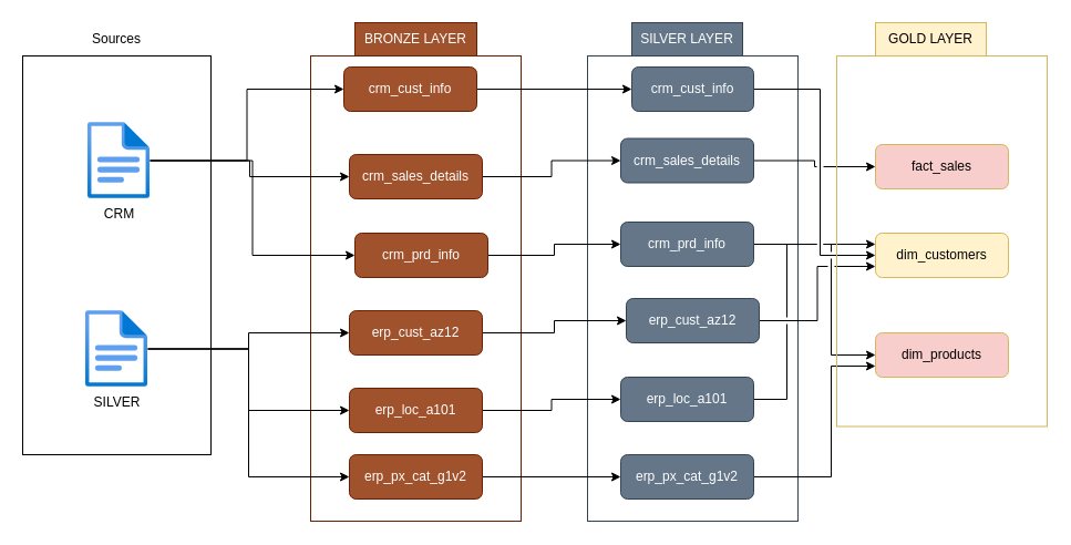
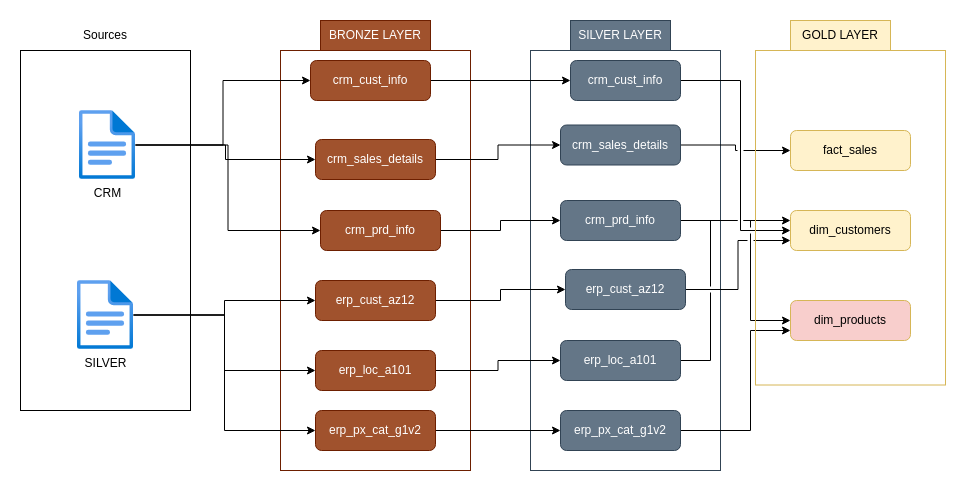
  <mxCell id="0" />
  <mxCell id="1" parent="0" />
  <mxCell id="2" value="" style="rounded=0;whiteSpace=wrap;html=1;" parent="1" vertex="1"><mxGeometry x="20" y="50" width="170" height="360" as="geometry" /></mxCell>
  <mxCell id="3" value="" style="rounded=0;whiteSpace=wrap;html=1;fillColor=none;fontColor=#ffffff;strokeColor=#6D1F00;" parent="1" vertex="1"><mxGeometry x="280" y="50" width="190" height="420" as="geometry" /></mxCell>
  <mxCell id="4" value="" style="rounded=0;whiteSpace=wrap;html=1;fillColor=none;fontColor=#ffffff;strokeColor=#314354;" parent="1" vertex="1"><mxGeometry x="530" y="50" width="190" height="420" as="geometry" /></mxCell>
  <mxCell id="5" value="Sources" style="text;html=1;whiteSpace=wrap;strokeColor=none;fillColor=none;align=center;verticalAlign=middle;rounded=0;" parent="1" vertex="1"><mxGeometry x="75" y="20" width="60" height="30" as="geometry" /></mxCell>
  <mxCell id="6" value="BRONZE LAYER" style="text;html=1;whiteSpace=wrap;strokeColor=#6D1F00;fillColor=#a0522d;align=center;verticalAlign=middle;rounded=0;fontColor=#ffffff;" parent="1" vertex="1"><mxGeometry x="320" y="20" width="110" height="30" as="geometry" /></mxCell>
  <mxCell id="7" value="SILVER LAYER" style="text;html=1;whiteSpace=wrap;strokeColor=#314354;fillColor=#647687;align=center;verticalAlign=middle;rounded=0;fontColor=#ffffff;" parent="1" vertex="1"><mxGeometry x="570" y="20" width="100" height="30" as="geometry" /></mxCell>
  <mxCell id="8" style="edgeStyle=orthogonalEdgeStyle;rounded=0;orthogonalLoop=1;jettySize=auto;html=1;entryX=0;entryY=0.5;entryDx=0;entryDy=0;" parent="1" source="11" target="17" edge="1"><mxGeometry relative="1" as="geometry" /></mxCell>
  <mxCell id="9" style="edgeStyle=orthogonalEdgeStyle;rounded=0;orthogonalLoop=1;jettySize=auto;html=1;entryX=0;entryY=0.5;entryDx=0;entryDy=0;" parent="1" source="11" target="19" edge="1"><mxGeometry relative="1" as="geometry" /></mxCell>
  <mxCell id="10" style="edgeStyle=orthogonalEdgeStyle;rounded=0;orthogonalLoop=1;jettySize=auto;html=1;entryX=0;entryY=0.5;entryDx=0;entryDy=0;" parent="1" source="11" target="21" edge="1"><mxGeometry relative="1" as="geometry" /></mxCell>
  <mxCell id="11" value="CRM" style="image;aspect=fixed;html=1;points=[];align=center;fontSize=12;image=img/lib/azure2/general/File.svg;" parent="1" vertex="1"><mxGeometry x="79" y="110" width="56.0" height="69" as="geometry" /></mxCell>
  <mxCell id="12" style="edgeStyle=orthogonalEdgeStyle;rounded=0;orthogonalLoop=1;jettySize=auto;html=1;entryX=0;entryY=0.5;entryDx=0;entryDy=0;" parent="1" source="15" target="23" edge="1"><mxGeometry relative="1" as="geometry" /></mxCell>
  <mxCell id="13" style="edgeStyle=orthogonalEdgeStyle;rounded=0;orthogonalLoop=1;jettySize=auto;html=1;entryX=0;entryY=0.5;entryDx=0;entryDy=0;" parent="1" source="15" target="25" edge="1"><mxGeometry relative="1" as="geometry" /></mxCell>
  <mxCell id="14" style="edgeStyle=orthogonalEdgeStyle;rounded=0;orthogonalLoop=1;jettySize=auto;html=1;entryX=0;entryY=0.5;entryDx=0;entryDy=0;" parent="1" source="15" target="27" edge="1"><mxGeometry relative="1" as="geometry" /></mxCell>
  <mxCell id="15" value="SILVER" style="image;aspect=fixed;html=1;points=[];align=center;fontSize=12;image=img/lib/azure2/general/File.svg;" parent="1" vertex="1"><mxGeometry x="77" y="280" width="56.0" height="69" as="geometry" /></mxCell>
  <mxCell id="16" style="edgeStyle=orthogonalEdgeStyle;rounded=0;orthogonalLoop=1;jettySize=auto;html=1;" parent="1" source="17" target="29" edge="1"><mxGeometry relative="1" as="geometry" /></mxCell>
  <mxCell id="17" value="crm_cust_info" style="rounded=1;whiteSpace=wrap;html=1;fillColor=#a0522d;fontColor=#ffffff;strokeColor=#6D1F00;" parent="1" vertex="1"><mxGeometry x="310" y="60" width="120" height="40" as="geometry" /></mxCell>
  <mxCell id="18" style="edgeStyle=orthogonalEdgeStyle;rounded=0;orthogonalLoop=1;jettySize=auto;html=1;" parent="1" source="19" target="31" edge="1"><mxGeometry relative="1" as="geometry" /></mxCell>
  <mxCell id="19" value="crm_sales_details" style="rounded=1;whiteSpace=wrap;html=1;fillColor=#a0522d;fontColor=#ffffff;strokeColor=#6D1F00;" parent="1" vertex="1"><mxGeometry x="315" y="139" width="120" height="40" as="geometry" /></mxCell>
  <mxCell id="20" style="edgeStyle=orthogonalEdgeStyle;rounded=0;orthogonalLoop=1;jettySize=auto;html=1;" parent="1" source="21" target="33" edge="1"><mxGeometry relative="1" as="geometry" /></mxCell>
  <mxCell id="21" value="crm_prd_info" style="rounded=1;whiteSpace=wrap;html=1;fillColor=#a0522d;fontColor=#ffffff;strokeColor=#6D1F00;" parent="1" vertex="1"><mxGeometry x="320" y="210" width="120" height="40" as="geometry" /></mxCell>
  <mxCell id="22" style="edgeStyle=orthogonalEdgeStyle;rounded=0;orthogonalLoop=1;jettySize=auto;html=1;" parent="1" source="23" target="35" edge="1"><mxGeometry relative="1" as="geometry" /></mxCell>
  <mxCell id="23" value="erp_cust_az12" style="rounded=1;whiteSpace=wrap;html=1;fillColor=#a0522d;fontColor=#ffffff;strokeColor=#6D1F00;" parent="1" vertex="1"><mxGeometry x="315" y="280" width="120" height="40" as="geometry" /></mxCell>
  <mxCell id="24" style="edgeStyle=orthogonalEdgeStyle;rounded=0;orthogonalLoop=1;jettySize=auto;html=1;" parent="1" source="25" target="37" edge="1"><mxGeometry relative="1" as="geometry" /></mxCell>
  <mxCell id="25" value="erp_loc_a101" style="rounded=1;whiteSpace=wrap;html=1;fillColor=#a0522d;fontColor=#ffffff;strokeColor=#6D1F00;" parent="1" vertex="1"><mxGeometry x="315" y="350" width="120" height="40" as="geometry" /></mxCell>
  <mxCell id="26" style="edgeStyle=orthogonalEdgeStyle;rounded=0;orthogonalLoop=1;jettySize=auto;html=1;" parent="1" source="27" target="39" edge="1"><mxGeometry relative="1" as="geometry" /></mxCell>
  <mxCell id="27" value="erp_px_cat_g1v2" style="rounded=1;whiteSpace=wrap;html=1;fillColor=#a0522d;fontColor=#ffffff;strokeColor=#6D1F00;" parent="1" vertex="1"><mxGeometry x="315" y="410" width="120" height="40" as="geometry" /></mxCell>
  <mxCell id="28" style="edgeStyle=orthogonalEdgeStyle;rounded=0;orthogonalLoop=1;jettySize=auto;html=1;entryX=0;entryY=0.5;entryDx=0;entryDy=0;jumpStyle=gap;" edge="1" parent="1" source="29" target="43"><mxGeometry relative="1" as="geometry"><Array as="points"><mxPoint x="740" y="80" /><mxPoint x="740" y="230" /></Array></mxGeometry></mxCell>
  <mxCell id="29" value="crm_cust_info" style="rounded=1;whiteSpace=wrap;html=1;fillColor=#647687;fontColor=#ffffff;strokeColor=#314354;" parent="1" vertex="1"><mxGeometry x="570" y="60" width="110" height="40" as="geometry" /></mxCell>
  <mxCell id="30" style="edgeStyle=orthogonalEdgeStyle;rounded=0;orthogonalLoop=1;jettySize=auto;html=1;jumpStyle=gap;" edge="1" parent="1" source="31" target="42"><mxGeometry relative="1" as="geometry" /></mxCell>
  <mxCell id="31" value="crm_sales_details" style="rounded=1;whiteSpace=wrap;html=1;fillColor=#647687;fontColor=#ffffff;strokeColor=#314354;" parent="1" vertex="1"><mxGeometry x="560" y="124.5" width="120" height="40" as="geometry" /></mxCell>
  <mxCell id="32" style="edgeStyle=orthogonalEdgeStyle;rounded=0;orthogonalLoop=1;jettySize=auto;html=1;entryX=0;entryY=0.5;entryDx=0;entryDy=0;jumpStyle=gap;" edge="1" parent="1" source="33" target="44"><mxGeometry relative="1" as="geometry"><Array as="points"><mxPoint x="750" y="220" /><mxPoint x="750" y="320" /></Array></mxGeometry></mxCell>
  <mxCell id="33" value="crm_prd_info" style="rounded=1;whiteSpace=wrap;html=1;fillColor=#647687;fontColor=#ffffff;strokeColor=#314354;" parent="1" vertex="1"><mxGeometry x="560" y="200" width="120" height="40" as="geometry" /></mxCell>
  <mxCell id="34" style="edgeStyle=orthogonalEdgeStyle;rounded=0;orthogonalLoop=1;jettySize=auto;html=1;entryX=0;entryY=0.75;entryDx=0;entryDy=0;jumpStyle=gap;" edge="1" parent="1" source="35" target="43"><mxGeometry relative="1" as="geometry" /></mxCell>
  <mxCell id="35" value="erp_cust_az12" style="rounded=1;whiteSpace=wrap;html=1;fillColor=#647687;fontColor=#ffffff;strokeColor=#314354;" parent="1" vertex="1"><mxGeometry x="565" y="269" width="120" height="40" as="geometry" /></mxCell>
  <mxCell id="36" style="edgeStyle=orthogonalEdgeStyle;rounded=0;orthogonalLoop=1;jettySize=auto;html=1;entryX=0;entryY=0.25;entryDx=0;entryDy=0;jumpStyle=gap;" edge="1" parent="1" source="37" target="43"><mxGeometry relative="1" as="geometry"><Array as="points"><mxPoint x="710" y="360" /><mxPoint x="710" y="220" /></Array></mxGeometry></mxCell>
  <mxCell id="37" value="erp_loc_a101" style="rounded=1;whiteSpace=wrap;html=1;fillColor=#647687;fontColor=#ffffff;strokeColor=#314354;" parent="1" vertex="1"><mxGeometry x="560" y="340" width="120" height="40" as="geometry" /></mxCell>
  <mxCell id="38" style="edgeStyle=orthogonalEdgeStyle;rounded=0;orthogonalLoop=1;jettySize=auto;html=1;entryX=0;entryY=0.75;entryDx=0;entryDy=0;jumpStyle=gap;" edge="1" parent="1" source="39" target="44"><mxGeometry relative="1" as="geometry"><Array as="points"><mxPoint x="750" y="430" /><mxPoint x="750" y="330" /></Array></mxGeometry></mxCell>
  <mxCell id="39" value="erp_px_cat_g1v2" style="rounded=1;whiteSpace=wrap;html=1;fillColor=#647687;fontColor=#ffffff;strokeColor=#314354;" parent="1" vertex="1"><mxGeometry x="560" y="410" width="120" height="40" as="geometry" /></mxCell>
  <mxCell id="40" value="" style="rounded=0;whiteSpace=wrap;html=1;fillColor=none;strokeColor=#d6b656;" vertex="1" parent="1"><mxGeometry x="755" y="50" width="190" height="334.5" as="geometry" /></mxCell>
  <mxCell id="41" value="GOLD LAYER" style="text;html=1;whiteSpace=wrap;strokeColor=#d6b656;fillColor=#fff2cc;align=center;verticalAlign=middle;rounded=0;" vertex="1" parent="1"><mxGeometry x="790" y="20" width="100" height="30" as="geometry" /></mxCell>
- <mxCell id="42" value="fact_sales" style="rounded=1;whiteSpace=wrap;html=1;fillColor=#f8cecc;strokeColor=#d6b656;" vertex="1" parent="1"><mxGeometry x="790" y="130" width="120" height="40" as="geometry" /></mxCell>
+ <mxCell id="42" value="fact_sales" style="rounded=1;whiteSpace=wrap;html=1;fillColor=#fff2cc;strokeColor=#d6b656;" vertex="1" parent="1"><mxGeometry x="790" y="130" width="120" height="40" as="geometry" /></mxCell>
  <mxCell id="43" value="dim_customers" style="rounded=1;whiteSpace=wrap;html=1;fillColor=#fff2cc;strokeColor=#d6b656;" vertex="1" parent="1"><mxGeometry x="790" y="210" width="120" height="40" as="geometry" /></mxCell>
  <mxCell id="44" value="dim_products" style="rounded=1;whiteSpace=wrap;html=1;fillColor=#f8cecc;strokeColor=#d6b656;" vertex="1" parent="1"><mxGeometry x="790" y="300" width="120" height="40" as="geometry" /></mxCell>
